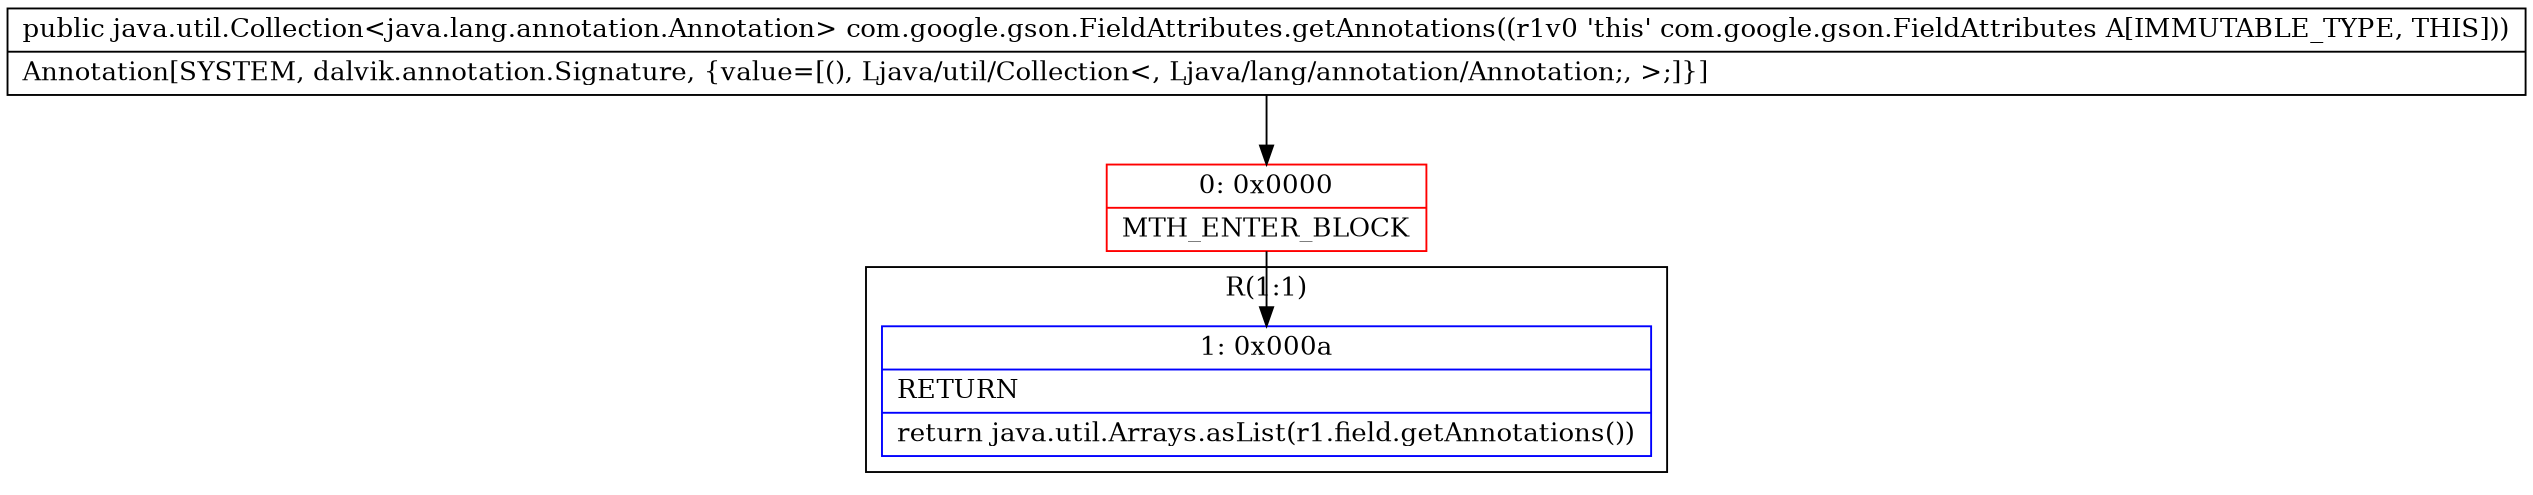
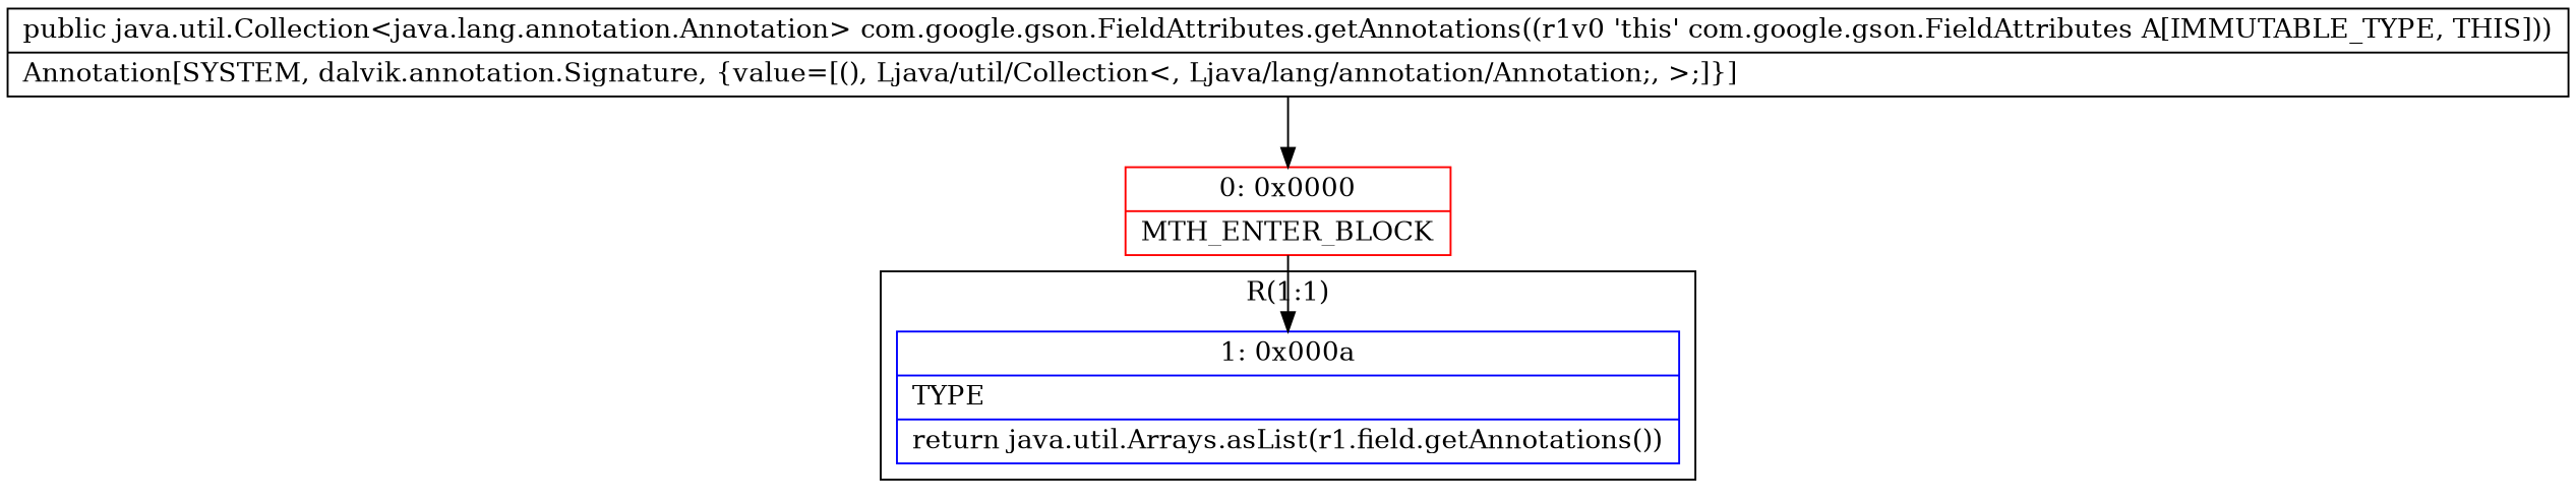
  digraph {
    node [shape=record]
-   n1 [color=blue label="{1\:\ 0x000a|RETURN\l|return java.util.Arrays.asList(r1.field.getAnnotations())\l}"]
+   n1 [color=blue label="{1\:\ 0x000a|TYPE\l|return java.util.Arrays.asList(r1.field.getAnnotations())\l}"]
    n2 [color=red label="{0\:\ 0x0000|MTH_ENTER_BLOCK\l}"]
    n3 [label="{public java.util.Collection\<java.lang.annotation.Annotation\> com.google.gson.FieldAttributes.getAnnotations((r1v0 'this' com.google.gson.FieldAttributes A[IMMUTABLE_TYPE, THIS]))  | Annotation[SYSTEM, dalvik.annotation.Signature, \{value=[(), Ljava\/util\/Collection\<, Ljava\/lang\/annotation\/Annotation;, \>;]\}]\l}"]
    subgraph cluster_1 {
      label="R(1:1)"
      n1
    }
    n2 -> n1
    n3 -> n2
  }
